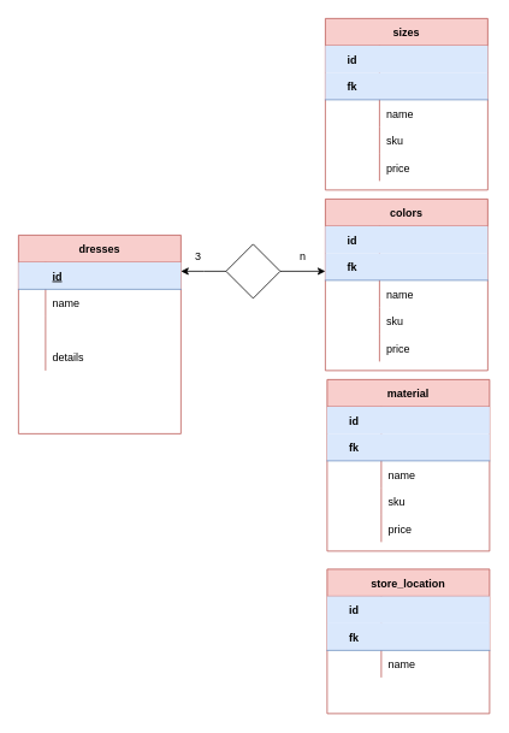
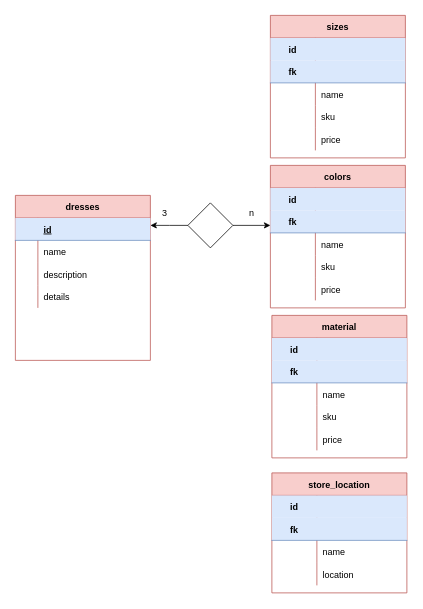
  <mxCell id="0" />
  <mxCell id="1" parent="0" />
  <mxCell id="2" value="dresses" style="shape=table;startSize=30;container=1;collapsible=1;childLayout=tableLayout;fixedRows=1;rowLines=0;fontStyle=1;align=center;resizeLast=1;fillColor=#f8cecc;strokeColor=#b85450;" parent="1" vertex="1"><mxGeometry x="20" y="260" width="180" height="220" as="geometry" /></mxCell>
  <mxCell id="3" value="" style="shape=partialRectangle;collapsible=0;dropTarget=0;pointerEvents=0;fillColor=#dae8fc;top=0;left=0;bottom=1;right=0;points=[[0,0.5],[1,0.5]];portConstraint=eastwest;strokeColor=#6c8ebf;" parent="2" vertex="1"><mxGeometry y="30" width="180" height="30" as="geometry" /></mxCell>
  <mxCell id="4" value="id" style="shape=partialRectangle;connectable=0;fillColor=none;top=0;left=0;bottom=0;right=0;align=left;spacingLeft=6;fontStyle=5;overflow=hidden;" parent="3" vertex="1"><mxGeometry x="30" width="150" height="30" as="geometry" /></mxCell>
  <mxCell id="5" value="" style="shape=partialRectangle;collapsible=0;dropTarget=0;pointerEvents=0;fillColor=none;top=0;left=0;bottom=0;right=0;points=[[0,0.5],[1,0.5]];portConstraint=eastwest;" parent="2" vertex="1"><mxGeometry y="60" width="180" height="30" as="geometry" /></mxCell>
  <mxCell id="6" value="" style="shape=partialRectangle;connectable=0;fillColor=none;top=0;left=0;bottom=0;right=0;editable=1;overflow=hidden;" parent="5" vertex="1"><mxGeometry width="30" height="30" as="geometry" /></mxCell>
  <mxCell id="7" value="name" style="shape=partialRectangle;connectable=0;fillColor=none;top=0;left=0;bottom=0;right=0;align=left;spacingLeft=6;overflow=hidden;" parent="5" vertex="1"><mxGeometry x="30" width="150" height="30" as="geometry" /></mxCell>
  <mxCell id="8" value="" style="shape=partialRectangle;collapsible=0;dropTarget=0;pointerEvents=0;fillColor=none;top=0;left=0;bottom=0;right=0;points=[[0,0.5],[1,0.5]];portConstraint=eastwest;" parent="2" vertex="1"><mxGeometry y="90" width="180" height="30" as="geometry" /></mxCell>
  <mxCell id="9" value="" style="shape=partialRectangle;connectable=0;fillColor=none;top=0;left=0;bottom=0;right=0;editable=1;overflow=hidden;" parent="8" vertex="1"><mxGeometry width="30" height="30" as="geometry" /></mxCell>
+ <mxCell id="10" value="description" style="shape=partialRectangle;connectable=0;fillColor=none;top=0;left=0;bottom=0;right=0;align=left;spacingLeft=6;overflow=hidden;" parent="8" vertex="1"><mxGeometry x="30" width="150" height="30" as="geometry" /></mxCell>
  <mxCell id="11" value="" style="shape=partialRectangle;collapsible=0;dropTarget=0;pointerEvents=0;fillColor=none;top=0;left=0;bottom=0;right=0;points=[[0,0.5],[1,0.5]];portConstraint=eastwest;" parent="2" vertex="1"><mxGeometry y="120" width="180" height="30" as="geometry" /></mxCell>
  <mxCell id="12" value="" style="shape=partialRectangle;connectable=0;fillColor=none;top=0;left=0;bottom=0;right=0;editable=1;overflow=hidden;" parent="11" vertex="1"><mxGeometry width="30" height="30" as="geometry" /></mxCell>
  <mxCell id="13" value="details" style="shape=partialRectangle;connectable=0;fillColor=none;top=0;left=0;bottom=0;right=0;align=left;spacingLeft=6;overflow=hidden;" parent="11" vertex="1"><mxGeometry x="30" width="150" height="30" as="geometry" /></mxCell>
  <mxCell id="14" value="" style="shape=partialRectangle;collapsible=0;dropTarget=0;pointerEvents=0;fillColor=none;top=0;left=0;bottom=0;right=0;points=[[0,0.5],[1,0.5]];portConstraint=eastwest;" parent="2" vertex="1"><mxGeometry y="150" width="180" height="30" as="geometry" /></mxCell>
  <mxCell id="15" value="" style="shape=partialRectangle;connectable=0;fillColor=none;top=0;left=0;bottom=0;right=0;editable=1;overflow=hidden;" parent="14" vertex="1"><mxGeometry width="30" height="30" as="geometry" /></mxCell>
  <mxCell id="16" value="" style="shape=partialRectangle;collapsible=0;dropTarget=0;pointerEvents=0;fillColor=none;top=0;left=0;bottom=0;right=0;points=[[0,0.5],[1,0.5]];portConstraint=eastwest;" parent="2" vertex="1"><mxGeometry y="180" width="180" height="30" as="geometry" /></mxCell>
  <mxCell id="17" value="" style="shape=partialRectangle;connectable=0;fillColor=none;top=0;left=0;bottom=0;right=0;editable=1;overflow=hidden;" parent="16" vertex="1"><mxGeometry width="30" height="30" as="geometry" /></mxCell>
  <mxCell id="18" value="sizes" style="shape=table;startSize=30;container=1;collapsible=1;childLayout=tableLayout;fixedRows=1;rowLines=0;fontStyle=1;align=center;resizeLast=1;fillColor=#f8cecc;strokeColor=#b85450;" parent="1" vertex="1"><mxGeometry x="360" y="20" width="180" height="190" as="geometry" /></mxCell>
  <mxCell id="19" value="" style="shape=partialRectangle;collapsible=0;dropTarget=0;pointerEvents=0;fillColor=#dae8fc;top=0;left=0;bottom=0;right=0;points=[[0,0.5],[1,0.5]];portConstraint=eastwest;strokeColor=#6c8ebf;" parent="18" vertex="1"><mxGeometry y="30" width="180" height="30" as="geometry" /></mxCell>
  <mxCell id="20" value="id" style="shape=partialRectangle;connectable=0;fillColor=none;top=0;left=0;bottom=0;right=0;fontStyle=1;overflow=hidden;" parent="19" vertex="1"><mxGeometry width="60" height="30" as="geometry" /></mxCell>
  <mxCell id="21" value="" style="shape=partialRectangle;connectable=0;fillColor=none;top=0;left=0;bottom=0;right=0;align=left;spacingLeft=6;fontStyle=5;overflow=hidden;" parent="19" vertex="1"><mxGeometry x="60" width="120" height="30" as="geometry" /></mxCell>
  <mxCell id="22" value="" style="shape=partialRectangle;collapsible=0;dropTarget=0;pointerEvents=0;fillColor=#dae8fc;top=0;left=0;bottom=1;right=0;points=[[0,0.5],[1,0.5]];portConstraint=eastwest;strokeColor=#6c8ebf;" parent="18" vertex="1"><mxGeometry y="60" width="180" height="30" as="geometry" /></mxCell>
  <mxCell id="23" value="fk" style="shape=partialRectangle;connectable=0;fillColor=none;top=0;left=0;bottom=0;right=0;fontStyle=1;overflow=hidden;" parent="22" vertex="1"><mxGeometry width="60" height="30" as="geometry" /></mxCell>
  <mxCell id="24" value="" style="shape=partialRectangle;connectable=0;fillColor=none;top=0;left=0;bottom=0;right=0;align=left;spacingLeft=6;fontStyle=5;overflow=hidden;" parent="22" vertex="1"><mxGeometry x="60" width="120" height="30" as="geometry" /></mxCell>
  <mxCell id="25" value="" style="shape=partialRectangle;collapsible=0;dropTarget=0;pointerEvents=0;fillColor=none;top=0;left=0;bottom=0;right=0;points=[[0,0.5],[1,0.5]];portConstraint=eastwest;" parent="18" vertex="1"><mxGeometry y="90" width="180" height="30" as="geometry" /></mxCell>
  <mxCell id="26" value="" style="shape=partialRectangle;connectable=0;fillColor=none;top=0;left=0;bottom=0;right=0;editable=1;overflow=hidden;" parent="25" vertex="1"><mxGeometry width="60" height="30" as="geometry" /></mxCell>
  <mxCell id="27" value="name" style="shape=partialRectangle;connectable=0;fillColor=none;top=0;left=0;bottom=0;right=0;align=left;spacingLeft=6;overflow=hidden;" parent="25" vertex="1"><mxGeometry x="60" width="120" height="30" as="geometry" /></mxCell>
  <mxCell id="28" value="" style="shape=partialRectangle;collapsible=0;dropTarget=0;pointerEvents=0;fillColor=none;top=0;left=0;bottom=0;right=0;points=[[0,0.5],[1,0.5]];portConstraint=eastwest;" parent="18" vertex="1"><mxGeometry y="120" width="180" height="30" as="geometry" /></mxCell>
  <mxCell id="29" value="" style="shape=partialRectangle;connectable=0;fillColor=none;top=0;left=0;bottom=0;right=0;editable=1;overflow=hidden;" parent="28" vertex="1"><mxGeometry width="60" height="30" as="geometry" /></mxCell>
  <mxCell id="30" value="sku" style="shape=partialRectangle;connectable=0;fillColor=none;top=0;left=0;bottom=0;right=0;align=left;spacingLeft=6;overflow=hidden;" parent="28" vertex="1"><mxGeometry x="60" width="120" height="30" as="geometry" /></mxCell>
  <mxCell id="31" value="" style="shape=partialRectangle;collapsible=0;dropTarget=0;pointerEvents=0;fillColor=none;top=0;left=0;bottom=0;right=0;points=[[0,0.5],[1,0.5]];portConstraint=eastwest;" parent="18" vertex="1"><mxGeometry y="150" width="180" height="30" as="geometry" /></mxCell>
  <mxCell id="32" value="" style="shape=partialRectangle;connectable=0;fillColor=none;top=0;left=0;bottom=0;right=0;editable=1;overflow=hidden;" parent="31" vertex="1"><mxGeometry width="60" height="30" as="geometry" /></mxCell>
  <mxCell id="33" value="price" style="shape=partialRectangle;connectable=0;fillColor=none;top=0;left=0;bottom=0;right=0;align=left;spacingLeft=6;overflow=hidden;" parent="31" vertex="1"><mxGeometry x="60" width="120" height="30" as="geometry" /></mxCell>
  <mxCell id="34" style="edgeStyle=orthogonalEdgeStyle;rounded=0;orthogonalLoop=1;jettySize=auto;html=1;" parent="1" source="36" edge="1"><mxGeometry relative="1" as="geometry"><mxPoint x="200" y="300" as="targetPoint" /></mxGeometry></mxCell>
  <mxCell id="35" style="edgeStyle=orthogonalEdgeStyle;rounded=0;orthogonalLoop=1;jettySize=auto;html=1;entryX=0;entryY=0.667;entryDx=0;entryDy=0;entryPerimeter=0;" parent="1" source="36" target="43" edge="1"><mxGeometry relative="1" as="geometry" /></mxCell>
  <mxCell id="36" value="" style="shape=rhombus;perimeter=rhombusPerimeter;whiteSpace=wrap;html=1;align=center;" parent="1" vertex="1"><mxGeometry x="250" y="270" width="60" height="60" as="geometry" /></mxCell>
  <mxCell id="37" value="3" style="text;strokeColor=none;fillColor=none;spacingLeft=4;spacingRight=4;overflow=hidden;rotatable=0;points=[[0,0.5],[1,0.5]];portConstraint=eastwest;fontSize=12;" parent="1" vertex="1"><mxGeometry x="210" y="270" width="20" height="30" as="geometry" /></mxCell>
  <mxCell id="38" value="n" style="text;strokeColor=none;fillColor=none;spacingLeft=4;spacingRight=4;overflow=hidden;rotatable=0;points=[[0,0.5],[1,0.5]];portConstraint=eastwest;fontSize=12;" parent="1" vertex="1"><mxGeometry x="326" y="270" width="36" height="30" as="geometry" /></mxCell>
  <mxCell id="39" value="colors" style="shape=table;startSize=30;container=1;collapsible=1;childLayout=tableLayout;fixedRows=1;rowLines=0;fontStyle=1;align=center;resizeLast=1;fillColor=#f8cecc;strokeColor=#b85450;" parent="1" vertex="1"><mxGeometry x="360" y="220" width="180" height="190" as="geometry" /></mxCell>
  <mxCell id="40" value="" style="shape=partialRectangle;collapsible=0;dropTarget=0;pointerEvents=0;fillColor=#dae8fc;top=0;left=0;bottom=0;right=0;points=[[0,0.5],[1,0.5]];portConstraint=eastwest;strokeColor=#6c8ebf;" parent="39" vertex="1"><mxGeometry y="30" width="180" height="30" as="geometry" /></mxCell>
  <mxCell id="41" value="id" style="shape=partialRectangle;connectable=0;fillColor=none;top=0;left=0;bottom=0;right=0;fontStyle=1;overflow=hidden;" parent="40" vertex="1"><mxGeometry width="60" height="30" as="geometry" /></mxCell>
  <mxCell id="42" value="" style="shape=partialRectangle;connectable=0;fillColor=none;top=0;left=0;bottom=0;right=0;align=left;spacingLeft=6;fontStyle=5;overflow=hidden;" parent="40" vertex="1"><mxGeometry x="60" width="120" height="30" as="geometry" /></mxCell>
  <mxCell id="43" value="" style="shape=partialRectangle;collapsible=0;dropTarget=0;pointerEvents=0;fillColor=#dae8fc;top=0;left=0;bottom=1;right=0;points=[[0,0.5],[1,0.5]];portConstraint=eastwest;strokeColor=#6c8ebf;" parent="39" vertex="1"><mxGeometry y="60" width="180" height="30" as="geometry" /></mxCell>
  <mxCell id="44" value="fk" style="shape=partialRectangle;connectable=0;fillColor=none;top=0;left=0;bottom=0;right=0;fontStyle=1;overflow=hidden;" parent="43" vertex="1"><mxGeometry width="60" height="30" as="geometry" /></mxCell>
  <mxCell id="45" value="" style="shape=partialRectangle;connectable=0;fillColor=none;top=0;left=0;bottom=0;right=0;align=left;spacingLeft=6;fontStyle=5;overflow=hidden;" parent="43" vertex="1"><mxGeometry x="60" width="120" height="30" as="geometry" /></mxCell>
  <mxCell id="46" value="" style="shape=partialRectangle;collapsible=0;dropTarget=0;pointerEvents=0;fillColor=none;top=0;left=0;bottom=0;right=0;points=[[0,0.5],[1,0.5]];portConstraint=eastwest;" parent="39" vertex="1"><mxGeometry y="90" width="180" height="30" as="geometry" /></mxCell>
  <mxCell id="47" value="" style="shape=partialRectangle;connectable=0;fillColor=none;top=0;left=0;bottom=0;right=0;editable=1;overflow=hidden;" parent="46" vertex="1"><mxGeometry width="60" height="30" as="geometry" /></mxCell>
  <mxCell id="48" value="name" style="shape=partialRectangle;connectable=0;fillColor=none;top=0;left=0;bottom=0;right=0;align=left;spacingLeft=6;overflow=hidden;" parent="46" vertex="1"><mxGeometry x="60" width="120" height="30" as="geometry" /></mxCell>
  <mxCell id="49" value="" style="shape=partialRectangle;collapsible=0;dropTarget=0;pointerEvents=0;fillColor=none;top=0;left=0;bottom=0;right=0;points=[[0,0.5],[1,0.5]];portConstraint=eastwest;" parent="39" vertex="1"><mxGeometry y="120" width="180" height="30" as="geometry" /></mxCell>
  <mxCell id="50" value="" style="shape=partialRectangle;connectable=0;fillColor=none;top=0;left=0;bottom=0;right=0;editable=1;overflow=hidden;" parent="49" vertex="1"><mxGeometry width="60" height="30" as="geometry" /></mxCell>
  <mxCell id="51" value="sku" style="shape=partialRectangle;connectable=0;fillColor=none;top=0;left=0;bottom=0;right=0;align=left;spacingLeft=6;overflow=hidden;" parent="49" vertex="1"><mxGeometry x="60" width="120" height="30" as="geometry" /></mxCell>
  <mxCell id="52" value="" style="shape=partialRectangle;collapsible=0;dropTarget=0;pointerEvents=0;fillColor=none;top=0;left=0;bottom=0;right=0;points=[[0,0.5],[1,0.5]];portConstraint=eastwest;" parent="39" vertex="1"><mxGeometry y="150" width="180" height="30" as="geometry" /></mxCell>
  <mxCell id="53" value="" style="shape=partialRectangle;connectable=0;fillColor=none;top=0;left=0;bottom=0;right=0;editable=1;overflow=hidden;" parent="52" vertex="1"><mxGeometry width="60" height="30" as="geometry" /></mxCell>
  <mxCell id="54" value="price" style="shape=partialRectangle;connectable=0;fillColor=none;top=0;left=0;bottom=0;right=0;align=left;spacingLeft=6;overflow=hidden;" parent="52" vertex="1"><mxGeometry x="60" width="120" height="30" as="geometry" /></mxCell>
  <mxCell id="55" value="material" style="shape=table;startSize=30;container=1;collapsible=1;childLayout=tableLayout;fixedRows=1;rowLines=0;fontStyle=1;align=center;resizeLast=1;fillColor=#f8cecc;strokeColor=#b85450;" parent="1" vertex="1"><mxGeometry x="362" y="420" width="180" height="190" as="geometry" /></mxCell>
  <mxCell id="56" value="" style="shape=partialRectangle;collapsible=0;dropTarget=0;pointerEvents=0;fillColor=#dae8fc;top=0;left=0;bottom=0;right=0;points=[[0,0.5],[1,0.5]];portConstraint=eastwest;strokeColor=#6c8ebf;" parent="55" vertex="1"><mxGeometry y="30" width="180" height="30" as="geometry" /></mxCell>
  <mxCell id="57" value="id" style="shape=partialRectangle;connectable=0;fillColor=none;top=0;left=0;bottom=0;right=0;fontStyle=1;overflow=hidden;" parent="56" vertex="1"><mxGeometry width="60" height="30" as="geometry" /></mxCell>
  <mxCell id="58" value="" style="shape=partialRectangle;connectable=0;fillColor=none;top=0;left=0;bottom=0;right=0;align=left;spacingLeft=6;fontStyle=5;overflow=hidden;" parent="56" vertex="1"><mxGeometry x="60" width="120" height="30" as="geometry" /></mxCell>
  <mxCell id="59" value="" style="shape=partialRectangle;collapsible=0;dropTarget=0;pointerEvents=0;fillColor=#dae8fc;top=0;left=0;bottom=1;right=0;points=[[0,0.5],[1,0.5]];portConstraint=eastwest;strokeColor=#6c8ebf;" parent="55" vertex="1"><mxGeometry y="60" width="180" height="30" as="geometry" /></mxCell>
  <mxCell id="60" value="fk" style="shape=partialRectangle;connectable=0;fillColor=none;top=0;left=0;bottom=0;right=0;fontStyle=1;overflow=hidden;" parent="59" vertex="1"><mxGeometry width="60" height="30" as="geometry" /></mxCell>
  <mxCell id="61" value="" style="shape=partialRectangle;connectable=0;fillColor=none;top=0;left=0;bottom=0;right=0;align=left;spacingLeft=6;fontStyle=5;overflow=hidden;" parent="59" vertex="1"><mxGeometry x="60" width="120" height="30" as="geometry" /></mxCell>
  <mxCell id="62" value="" style="shape=partialRectangle;collapsible=0;dropTarget=0;pointerEvents=0;fillColor=none;top=0;left=0;bottom=0;right=0;points=[[0,0.5],[1,0.5]];portConstraint=eastwest;" parent="55" vertex="1"><mxGeometry y="90" width="180" height="30" as="geometry" /></mxCell>
  <mxCell id="63" value="" style="shape=partialRectangle;connectable=0;fillColor=none;top=0;left=0;bottom=0;right=0;editable=1;overflow=hidden;" parent="62" vertex="1"><mxGeometry width="60" height="30" as="geometry" /></mxCell>
  <mxCell id="64" value="name" style="shape=partialRectangle;connectable=0;fillColor=none;top=0;left=0;bottom=0;right=0;align=left;spacingLeft=6;overflow=hidden;" parent="62" vertex="1"><mxGeometry x="60" width="120" height="30" as="geometry" /></mxCell>
  <mxCell id="65" value="" style="shape=partialRectangle;collapsible=0;dropTarget=0;pointerEvents=0;fillColor=none;top=0;left=0;bottom=0;right=0;points=[[0,0.5],[1,0.5]];portConstraint=eastwest;" parent="55" vertex="1"><mxGeometry y="120" width="180" height="30" as="geometry" /></mxCell>
  <mxCell id="66" value="" style="shape=partialRectangle;connectable=0;fillColor=none;top=0;left=0;bottom=0;right=0;editable=1;overflow=hidden;" parent="65" vertex="1"><mxGeometry width="60" height="30" as="geometry" /></mxCell>
  <mxCell id="67" value="sku" style="shape=partialRectangle;connectable=0;fillColor=none;top=0;left=0;bottom=0;right=0;align=left;spacingLeft=6;overflow=hidden;" parent="65" vertex="1"><mxGeometry x="60" width="120" height="30" as="geometry" /></mxCell>
  <mxCell id="68" value="" style="shape=partialRectangle;collapsible=0;dropTarget=0;pointerEvents=0;fillColor=none;top=0;left=0;bottom=0;right=0;points=[[0,0.5],[1,0.5]];portConstraint=eastwest;" parent="55" vertex="1"><mxGeometry y="150" width="180" height="30" as="geometry" /></mxCell>
  <mxCell id="69" value="" style="shape=partialRectangle;connectable=0;fillColor=none;top=0;left=0;bottom=0;right=0;editable=1;overflow=hidden;" parent="68" vertex="1"><mxGeometry width="60" height="30" as="geometry" /></mxCell>
  <mxCell id="70" value="price" style="shape=partialRectangle;connectable=0;fillColor=none;top=0;left=0;bottom=0;right=0;align=left;spacingLeft=6;overflow=hidden;" parent="68" vertex="1"><mxGeometry x="60" width="120" height="30" as="geometry" /></mxCell>
  <mxCell id="71" value="store_location" style="shape=table;startSize=30;container=1;collapsible=1;childLayout=tableLayout;fixedRows=1;rowLines=0;fontStyle=1;align=center;resizeLast=1;fillColor=#f8cecc;strokeColor=#b85450;" parent="1" vertex="1"><mxGeometry x="362" y="630" width="180" height="160" as="geometry" /></mxCell>
  <mxCell id="72" value="" style="shape=partialRectangle;collapsible=0;dropTarget=0;pointerEvents=0;fillColor=#dae8fc;top=0;left=0;bottom=0;right=0;points=[[0,0.5],[1,0.5]];portConstraint=eastwest;strokeColor=#6c8ebf;" parent="71" vertex="1"><mxGeometry y="30" width="180" height="30" as="geometry" /></mxCell>
  <mxCell id="73" value="id" style="shape=partialRectangle;connectable=0;fillColor=none;top=0;left=0;bottom=0;right=0;fontStyle=1;overflow=hidden;" parent="72" vertex="1"><mxGeometry width="60" height="30" as="geometry" /></mxCell>
  <mxCell id="74" value="" style="shape=partialRectangle;connectable=0;fillColor=none;top=0;left=0;bottom=0;right=0;align=left;spacingLeft=6;fontStyle=5;overflow=hidden;" parent="72" vertex="1"><mxGeometry x="60" width="120" height="30" as="geometry" /></mxCell>
  <mxCell id="75" value="" style="shape=partialRectangle;collapsible=0;dropTarget=0;pointerEvents=0;fillColor=#dae8fc;top=0;left=0;bottom=1;right=0;points=[[0,0.5],[1,0.5]];portConstraint=eastwest;strokeColor=#6c8ebf;" parent="71" vertex="1"><mxGeometry y="60" width="180" height="30" as="geometry" /></mxCell>
  <mxCell id="76" value="fk" style="shape=partialRectangle;connectable=0;fillColor=none;top=0;left=0;bottom=0;right=0;fontStyle=1;overflow=hidden;" parent="75" vertex="1"><mxGeometry width="60" height="30" as="geometry" /></mxCell>
  <mxCell id="77" value="" style="shape=partialRectangle;connectable=0;fillColor=none;top=0;left=0;bottom=0;right=0;align=left;spacingLeft=6;fontStyle=5;overflow=hidden;" parent="75" vertex="1"><mxGeometry x="60" width="120" height="30" as="geometry" /></mxCell>
  <mxCell id="78" value="" style="shape=partialRectangle;collapsible=0;dropTarget=0;pointerEvents=0;fillColor=none;top=0;left=0;bottom=0;right=0;points=[[0,0.5],[1,0.5]];portConstraint=eastwest;" parent="71" vertex="1"><mxGeometry y="90" width="180" height="30" as="geometry" /></mxCell>
  <mxCell id="79" value="" style="shape=partialRectangle;connectable=0;fillColor=none;top=0;left=0;bottom=0;right=0;editable=1;overflow=hidden;" parent="78" vertex="1"><mxGeometry width="60" height="30" as="geometry" /></mxCell>
  <mxCell id="80" value="name" style="shape=partialRectangle;connectable=0;fillColor=none;top=0;left=0;bottom=0;right=0;align=left;spacingLeft=6;overflow=hidden;" parent="78" vertex="1"><mxGeometry x="60" width="120" height="30" as="geometry" /></mxCell>
  <mxCell id="81" value="" style="shape=partialRectangle;collapsible=0;dropTarget=0;pointerEvents=0;fillColor=none;top=0;left=0;bottom=0;right=0;points=[[0,0.5],[1,0.5]];portConstraint=eastwest;" parent="71" vertex="1"><mxGeometry y="120" width="180" height="30" as="geometry" /></mxCell>
  <mxCell id="82" value="" style="shape=partialRectangle;connectable=0;fillColor=none;top=0;left=0;bottom=0;right=0;editable=1;overflow=hidden;" parent="81" vertex="1"><mxGeometry width="60" height="30" as="geometry" /></mxCell>
+ <mxCell id="83" value="location" style="shape=partialRectangle;connectable=0;fillColor=none;top=0;left=0;bottom=0;right=0;align=left;spacingLeft=6;overflow=hidden;" parent="81" vertex="1"><mxGeometry x="60" width="120" height="30" as="geometry" /></mxCell>
